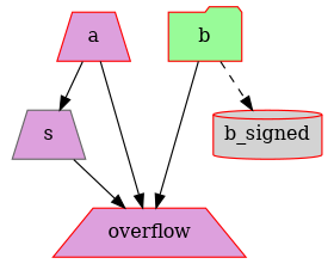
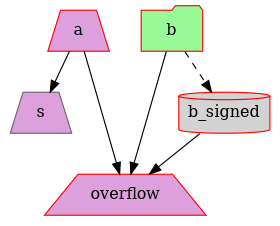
  strict digraph {
    node [color=red fillcolor=plum shape=trapezium style=filled]
    edge [style=solid weight=1.0]
    s [color=gray40]
    a
    overflow
    b [fillcolor=palegreen shape=folder]
    b_signed [fillcolor=lightgrey shape=cylinder]
    a -> s
    a -> overflow
    b -> overflow
    b -> b_signed [style=dashed]
-   s -> overflow
+   b_signed -> overflow
  }
